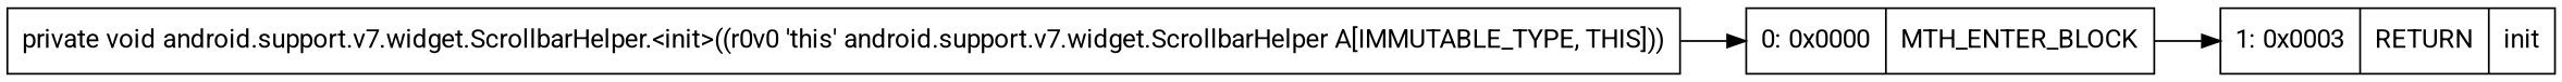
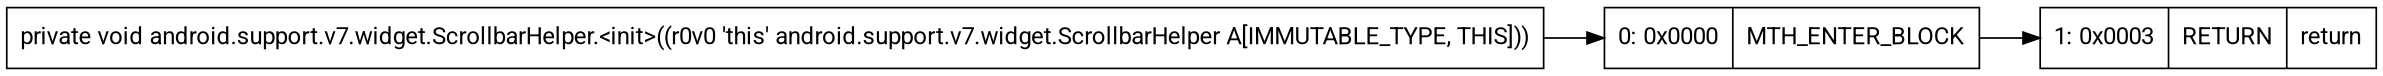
  digraph {
    rankdir=LR
    fontname=Roboto
    node [shape=record fontname=Roboto]
    edge [fontname=Roboto]
    n1 [label="{0\:\ 0x0000|MTH_ENTER_BLOCK\l}"]
-   n2 [label="{1\:\ 0x0003|RETURN\l|init\l}"]
+   n2 [label="{1\:\ 0x0003|RETURN\l|return\l}"]
    n3 [label="{private void android.support.v7.widget.ScrollbarHelper.\<init\>((r0v0 'this' android.support.v7.widget.ScrollbarHelper A[IMMUTABLE_TYPE, THIS])) }"]
    n1 -> n2
    n3 -> n1
  }
